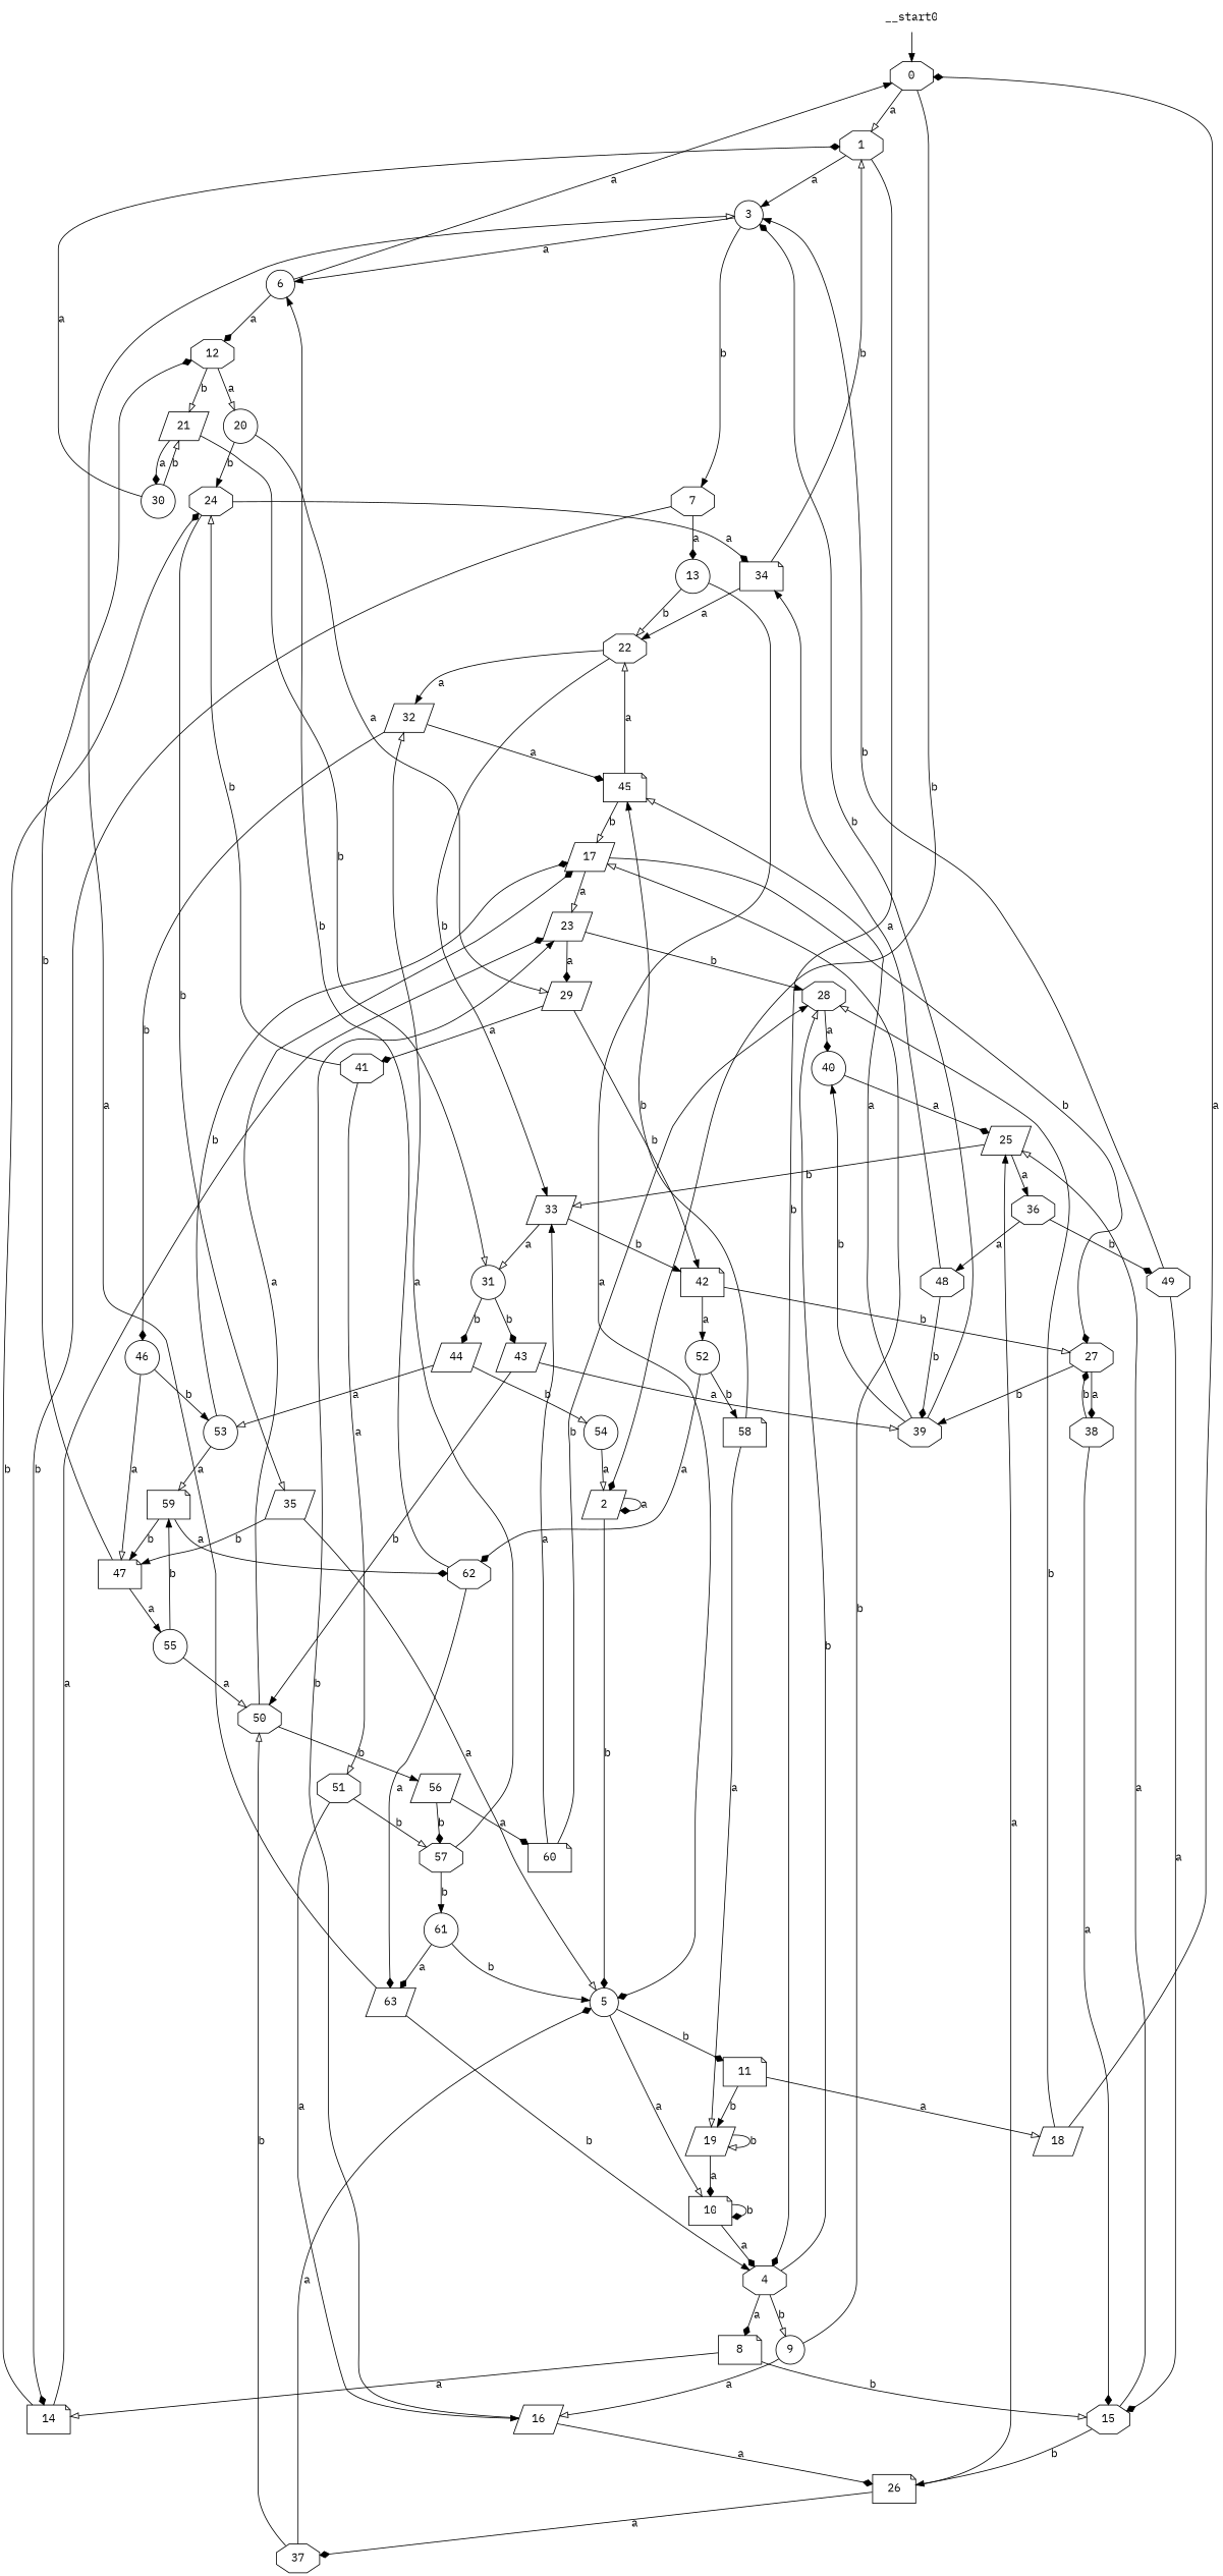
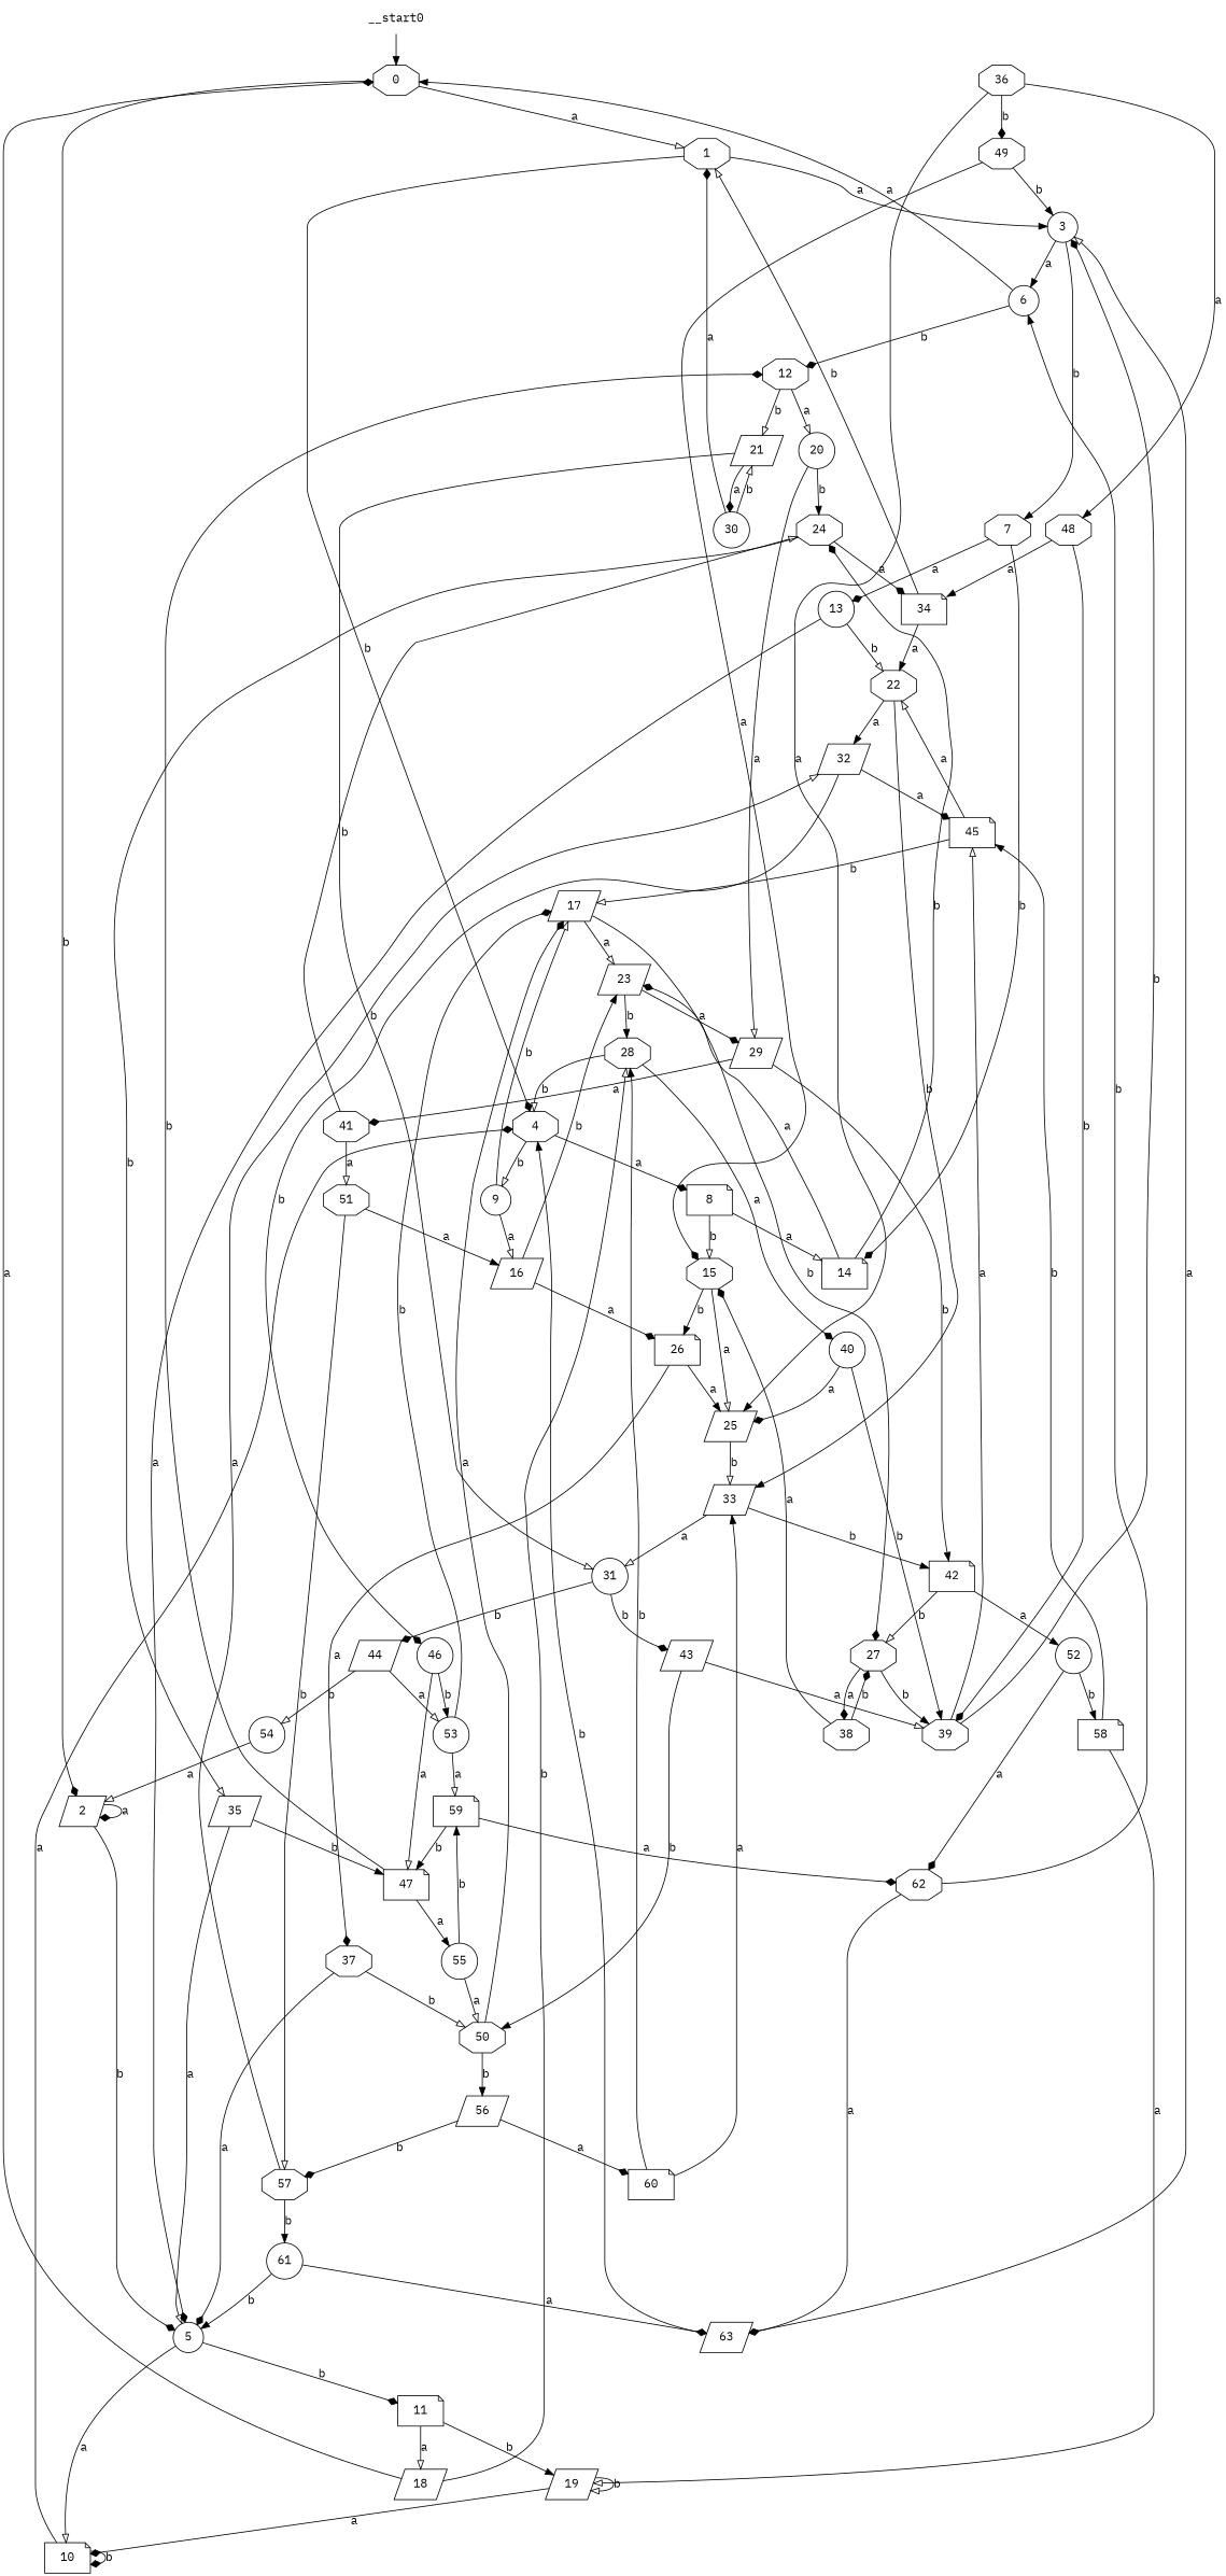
  digraph {
    fontname="IBM Plex Mono"
    node [fontname="IBM Plex Mono" shape=octagon]
    edge [arrowhead=diamond fontname="IBM Plex Mono"]
    __start0 [shape=none]
    0
    1
    2 [shape=parallelogram]
    3 [shape=circle]
    4
    5 [shape=circle]
    6 [shape=circle]
    7
    8 [shape=note]
    9 [shape=circle]
    10 [shape=note]
    11 [shape=note]
    12
    13 [shape=circle]
    14 [shape=note]
    15
    16 [shape=parallelogram]
    17 [shape=parallelogram]
    18 [shape=parallelogram]
    19 [shape=parallelogram]
    20 [shape=circle]
    21 [shape=parallelogram]
    22
    23 [shape=parallelogram]
    24
    25 [shape=parallelogram]
    26 [shape=note]
    27
    28
    29 [shape=parallelogram]
    30 [shape=circle]
    31 [shape=circle]
    32 [shape=parallelogram]
    33 [shape=parallelogram]
    34 [shape=note]
    35 [shape=parallelogram]
    36
    37
    38
    39
    40 [shape=circle]
    41
    42 [shape=note]
    43 [shape=parallelogram]
    44 [shape=parallelogram]
    45 [shape=note]
    46 [shape=circle]
    47 [shape=note]
    48
    49
    50
    51
    52 [shape=circle]
    53 [shape=circle]
    54 [shape=circle]
    55 [shape=circle]
    56 [shape=parallelogram]
    57
    58 [shape=note]
    62
    59 [shape=note]
    60 [shape=note]
    61 [shape=circle]
    63 [shape=parallelogram]
    __start0 -> 0 [arrowhead=normal]
    0 -> 1 [arrowhead=onormal label=a]
    0 -> 2 [label=b]
    1 -> 3 [arrowhead=normal label=a]
    1 -> 4 [label=b]
    2 -> 2 [label=a]
    2 -> 5 [label=b]
    3 -> 6 [arrowhead=normal label=a]
    3 -> 7 [arrowhead=normal label=b]
    4 -> 8 [label=a]
    4 -> 9 [arrowhead=onormal label=b]
    5 -> 10 [arrowhead=onormal label=a]
    5 -> 11 [label=b]
    6 -> 0 [arrowhead=normal label=a]
-   6 -> 12 [label=a]
+   6 -> 12 [label=b]
    7 -> 13 [label=a]
    7 -> 14 [label=b]
    8 -> 14 [arrowhead=onormal label=a]
    8 -> 15 [arrowhead=onormal label=b]
    9 -> 16 [arrowhead=onormal label=a]
    9 -> 17 [arrowhead=onormal label=b]
    10 -> 4 [label=a]
    10 -> 10 [label=b]
    11 -> 18 [arrowhead=onormal label=a]
    11 -> 19 [arrowhead=normal label=b]
    12 -> 20 [arrowhead=onormal label=a]
    12 -> 21 [arrowhead=onormal label=b]
    13 -> 5 [label=a]
    13 -> 22 [arrowhead=onormal label=b]
    14 -> 23 [label=a]
    14 -> 24 [label=b]
    15 -> 25 [arrowhead=onormal label=a]
    15 -> 26 [arrowhead=normal label=b]
    16 -> 23 [arrowhead=normal label=b]
    16 -> 26 [label=a]
    17 -> 23 [arrowhead=onormal label=a]
    17 -> 27 [label=b]
    18 -> 0 [label=a]
    18 -> 28 [arrowhead=onormal label=b]
    19 -> 10 [label=a]
    19 -> 19 [arrowhead=onormal label=b]
    20 -> 24 [arrowhead=normal label=b]
    20 -> 29 [arrowhead=onormal label=a]
    21 -> 30 [label=a]
    21 -> 31 [arrowhead=onormal label=b]
    22 -> 32 [arrowhead=normal label=a]
    22 -> 33 [arrowhead=normal label=b]
    23 -> 28 [arrowhead=normal label=b]
    23 -> 29 [label=a]
    24 -> 34 [label=a]
    24 -> 35 [arrowhead=onormal label=b]
    25 -> 33 [arrowhead=onormal label=b]
-   25 -> 36 [arrowhead=normal label=a]
+   36 -> 25 [arrowhead=normal label=a]
    26 -> 25 [arrowhead=normal label=a]
    26 -> 37 [label=a]
    27 -> 38 [label=a]
    27 -> 39 [arrowhead=normal label=b]
-   4 -> 28 [arrowhead=onormal label=b]
+   28 -> 4 [arrowhead=onormal label=b]
    28 -> 40 [label=a]
    29 -> 41 [label=a]
    29 -> 42 [arrowhead=normal label=b]
    30 -> 1 [label=a]
    30 -> 21 [arrowhead=onormal label=b]
    31 -> 43 [label=b]
    31 -> 44 [label=b]
    32 -> 45 [label=a]
    32 -> 46 [label=b]
    33 -> 31 [arrowhead=onormal label=a]
    33 -> 42 [arrowhead=normal label=b]
    34 -> 1 [arrowhead=onormal label=b]
    34 -> 22 [arrowhead=normal label=a]
    35 -> 5 [arrowhead=onormal label=a]
    35 -> 47 [arrowhead=normal label=b]
    36 -> 48 [arrowhead=normal label=a]
    36 -> 49 [label=b]
    37 -> 5 [label=a]
    37 -> 50 [arrowhead=onormal label=b]
    38 -> 15 [label=a]
    38 -> 27 [label=b]
    39 -> 3 [label=b]
    39 -> 45 [arrowhead=onormal label=a]
    40 -> 25 [label=a]
-   39 -> 40 [arrowhead=normal label=b]
+   40 -> 39 [arrowhead=normal label=b]
    41 -> 24 [arrowhead=onormal label=b]
    41 -> 51 [arrowhead=onormal label=a]
    42 -> 27 [arrowhead=onormal label=b]
    42 -> 52 [arrowhead=normal label=a]
    43 -> 39 [arrowhead=onormal label=a]
    43 -> 50 [arrowhead=normal label=b]
    44 -> 53 [arrowhead=onormal label=a]
    44 -> 54 [arrowhead=onormal label=b]
    45 -> 17 [arrowhead=onormal label=b]
    45 -> 22 [arrowhead=onormal label=a]
    46 -> 47 [arrowhead=onormal label=a]
    46 -> 53 [arrowhead=normal label=b]
    47 -> 12 [label=b]
    47 -> 55 [arrowhead=normal label=a]
    48 -> 34 [arrowhead=normal label=a]
    48 -> 39 [label=b]
    49 -> 3 [arrowhead=normal label=b]
    49 -> 15 [label=a]
    50 -> 17 [label=a]
    50 -> 56 [arrowhead=normal label=b]
    51 -> 16 [arrowhead=normal label=a]
    51 -> 57 [arrowhead=onormal label=b]
    52 -> 58 [arrowhead=normal label=b]
    52 -> 62 [label=a]
    53 -> 17 [label=b]
    53 -> 59 [arrowhead=onormal label=a]
    54 -> 2 [arrowhead=onormal label=a]
    55 -> 50 [arrowhead=onormal label=a]
    55 -> 59 [arrowhead=normal label=b]
    56 -> 57 [label=b]
    56 -> 60 [label=a]
    57 -> 32 [arrowhead=onormal label=a]
    57 -> 61 [arrowhead=normal label=b]
    58 -> 19 [arrowhead=onormal label=a]
    58 -> 45 [arrowhead=normal label=b]
    62 -> 6 [arrowhead=normal label=b]
    62 -> 63 [label=a]
    59 -> 47 [arrowhead=normal label=b]
    59 -> 62 [label=a]
    60 -> 28 [arrowhead=normal label=b]
    60 -> 33 [arrowhead=normal label=a]
    61 -> 5 [arrowhead=normal label=b]
    61 -> 63 [label=a]
    63 -> 3 [arrowhead=onormal label=a]
    63 -> 4 [arrowhead=normal label=b]
  }
